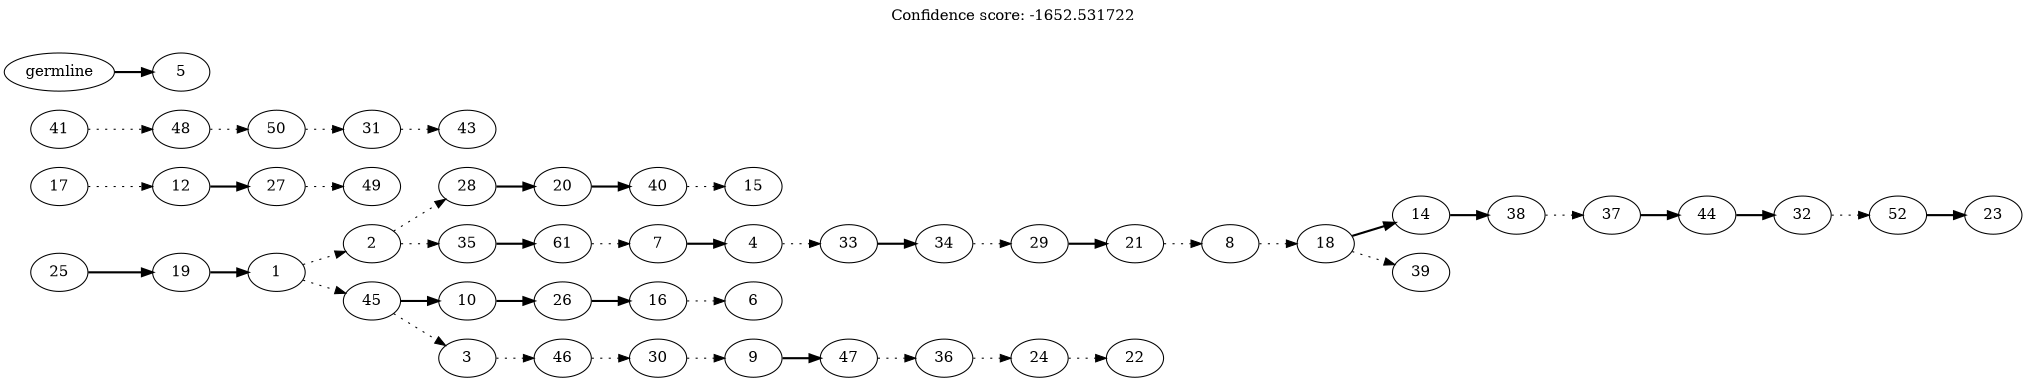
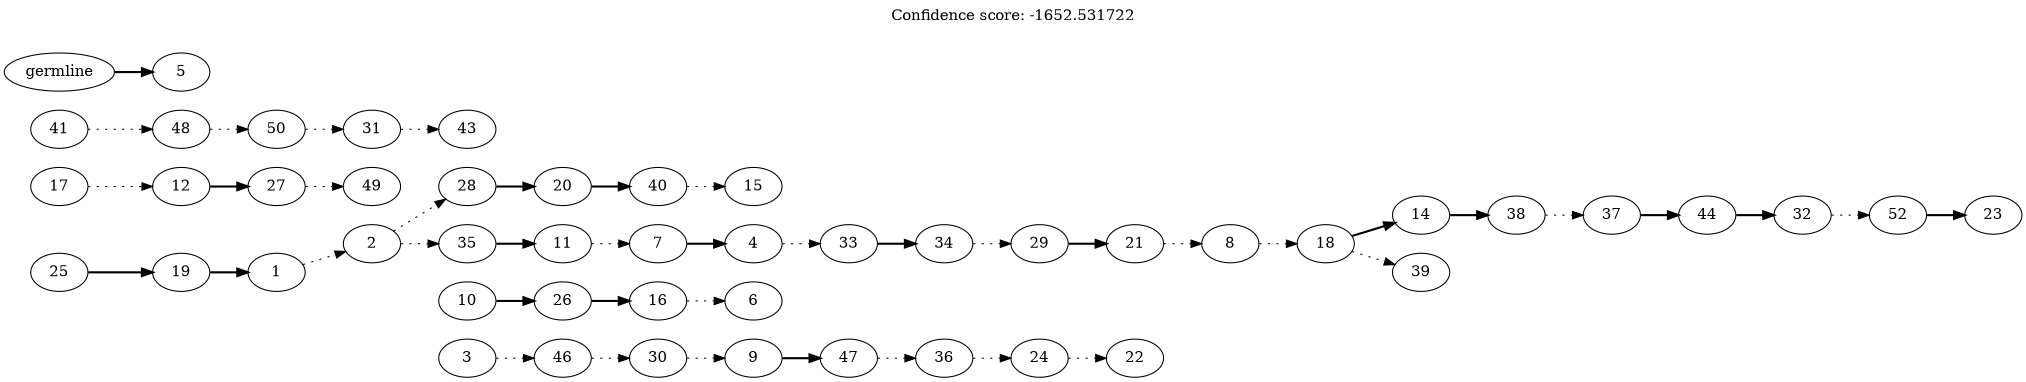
  digraph {
    label="Confidence score: -1652.531722"
    labelloc=t
    rankdir=LR
    edge [style=dotted]
    n1 [label=40]
    n2 [label=15]
    n3 [label=20]
    n4 [label=28]
    n5 [label=52]
    n6 [label=23]
    n7 [label=32]
    n8 [label=44]
    n9 [label=37]
    n10 [label=38]
    n11 [label=14]
    n12 [label=27]
    n13 [label=49]
    n14 [label=12]
    n15 [label=17]
    n16 [label=39]
    n17 [label=18]
    n18 [label=8]
    n19 [label=21]
    n20 [label=29]
    n21 [label=34]
    n22 [label=33]
    n23 [label=4]
    n24 [label=7]
-   n25 [label=61]
+   n25 [label=11]
    n26 [label=35]
    n27 [label=2]
    n28 [label=16]
    n29 [label=6]
    n30 [label=26]
    n31 [label=10]
    n32 [label=24]
    n33 [label=22]
    n34 [label=36]
    n35 [label=47]
    n36 [label=9]
    n37 [label=30]
    n38 [label=46]
    n39 [label=3]
-   n40 [label=45]
    n41 [label=1]
    n42 [label=19]
    n43 [label=25]
    n44 [label=43]
    n45 [label=31]
    n46 [label=50]
    n47 [label=48]
    n48 [label=41]
    n49 [label=5]
    n50 [label=germline]
    n1 -> n2
    n3 -> n1 [style=bold]
    n4 -> n3 [style=bold]
    n5 -> n6 [style=bold]
    n7 -> n5
    n8 -> n7 [style=bold]
    n9 -> n8 [style=bold]
    n10 -> n9
    n11 -> n10 [style=bold]
    n12 -> n13
    n14 -> n12 [style=bold]
    n15 -> n14
    n17 -> n11 [style=bold]
    n17 -> n16
    n18 -> n17
    n19 -> n18
    n20 -> n19 [style=bold]
    n21 -> n20
    n22 -> n21 [style=bold]
    n23 -> n22
    n24 -> n23 [style=bold]
    n25 -> n24
    n26 -> n25 [style=bold]
    n27 -> n4
    n27 -> n26
    n28 -> n29
    n30 -> n28 [style=bold]
    n31 -> n30 [style=bold]
    n32 -> n33
    n34 -> n32
    n35 -> n34
    n36 -> n35 [style=bold]
    n37 -> n36
    n38 -> n37
    n39 -> n38
-   n40 -> n31 [style=bold]
-   n40 -> n39
    n41 -> n27
-   n41 -> n40
    n42 -> n41 [style=bold]
    n43 -> n42 [style=bold]
    n45 -> n44
    n46 -> n45
    n47 -> n46
    n48 -> n47
    n50 -> n49 [style=bold]
  }
